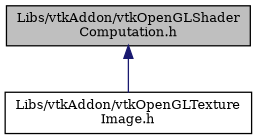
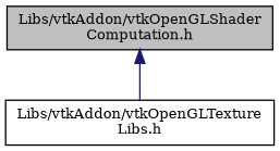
  digraph {
    fontname="DejaVu Serif"
    node [color=black fontname="DejaVu Serif" fontsize=10 shape=record]
    n1 [fillcolor=grey75 fontcolor=black height=0.2 label="Libs/vtkAddon/vtkOpenGLShader\lComputation.h" style=filled width=0.4]
-   n2 [height=0.2 label="Libs/vtkAddon/vtkOpenGLTexture\lImage.h" width=0.4]
+   n2 [height=0.2 label="Libs/vtkAddon/vtkOpenGLTexture\lLibs.h" width=0.4]
    n1 -> n2 [color=midnightblue dir=back fontname="DejaVu Serif" fontsize=10 labelfontname=Helvetica labelfontsize=10 style=solid]
  }
